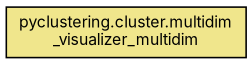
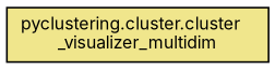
  digraph {
    rankdir=TB
    fontname=Inter
-   n1 [color=black fillcolor=khaki fontname=Inter fontsize=10 height=0.2 label="pyclustering.cluster.multidim\l_visualizer_multidim" shape=record style=filled width=0.4]
+   n1 [color=black fillcolor=khaki fontname=Inter fontsize=10 height=0.2 label="pyclustering.cluster.cluster\l_visualizer_multidim" shape=record style=filled width=0.4]
  }
